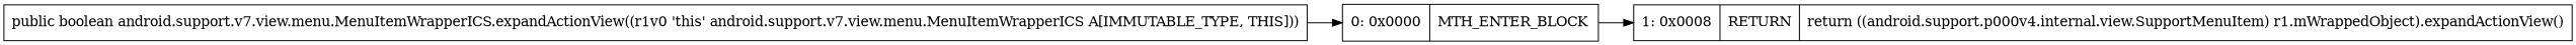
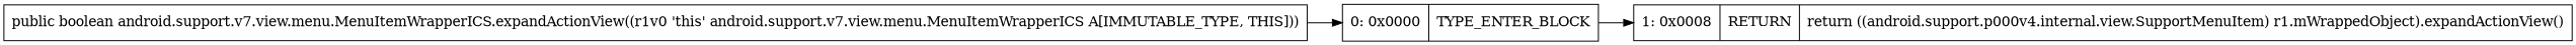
  digraph {
    rankdir=LR
    node [shape=record]
-   n1 [label="{0\:\ 0x0000|MTH_ENTER_BLOCK\l}"]
+   n1 [label="{0\:\ 0x0000|TYPE_ENTER_BLOCK\l}"]
    n2 [label="{1\:\ 0x0008|RETURN\l|return ((android.support.p000v4.internal.view.SupportMenuItem) r1.mWrappedObject).expandActionView()\l}"]
    n3 [label="{public boolean android.support.v7.view.menu.MenuItemWrapperICS.expandActionView((r1v0 'this' android.support.v7.view.menu.MenuItemWrapperICS A[IMMUTABLE_TYPE, THIS])) }"]
    n1 -> n2
    n3 -> n1
  }
